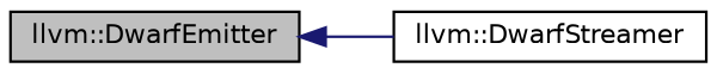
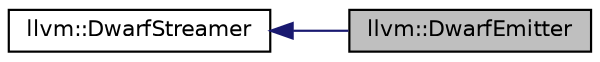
  digraph {
    rankdir=LR
    node [color=black fontname=Helvetica fontsize=10 shape=record]
    n1 [fillcolor=grey75 fontcolor=black height=0.2 label="llvm::DwarfEmitter" style=filled width=0.4]
    n2 [height=0.2 label="llvm::DwarfStreamer" width=0.4]
-   n1 -> n2 [color=midnightblue dir=back fontname=Helvetica fontsize=10 labelfontname=Helvetica labelfontsize=10 style=solid]
+   n2 -> n1 [color=midnightblue dir=back fontname=Helvetica fontsize=10 labelfontname=Helvetica labelfontsize=10 style=solid]
  }
